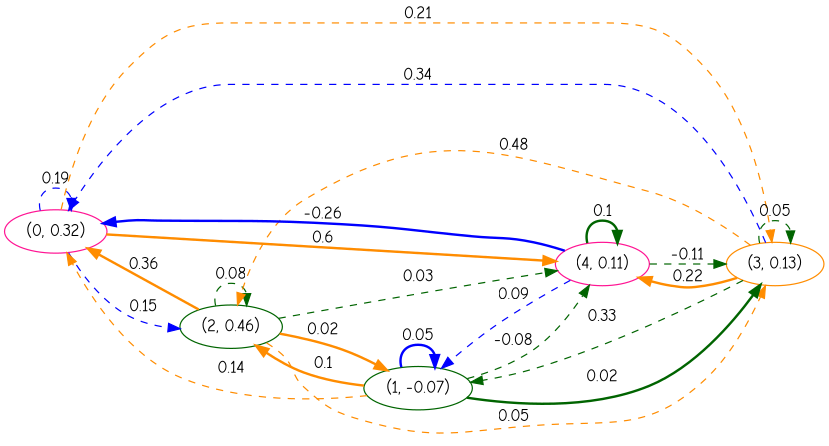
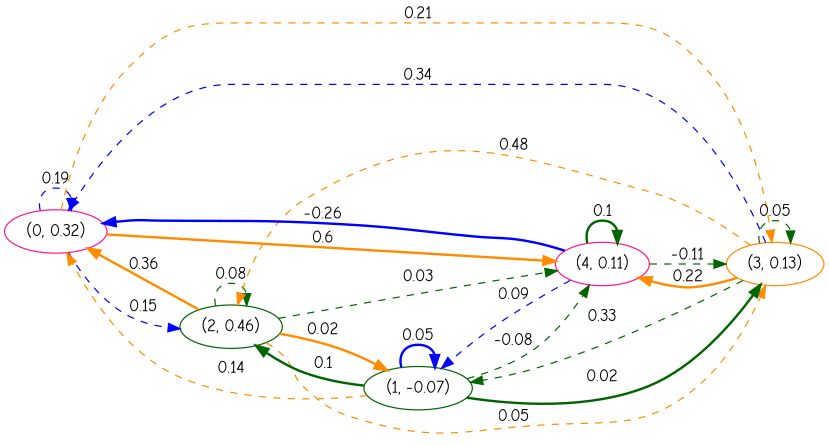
  digraph {
    fontname="Comic Neue"
    rankdir=LR
    node [color=deeppink fontname="Comic Neue"]
    edge [color=darkgreen fontname="Comic Neue" style=dashed]
    n1 [label="(0, 0.32)"]
    n2 [color=darkgreen label="(2, 0.46)"]
    n3 [color=darkorange label="(3, 0.13)"]
    n4 [label="(4, 0.11)"]
    n5 [color=darkgreen label="(1, -0.07)"]
    n1 -> n1 [color=blue label=0.19]
    n1 -> n2 [color=blue label=0.15]
    n1 -> n3 [color=darkorange label=0.21]
    n1 -> n4 [color=darkorange label=0.6 style=bold]
    n2 -> n1 [color=darkorange label=0.36 style=bold]
    n2 -> n2 [label=0.08]
    n2 -> n3 [color=darkorange label=0.05]
    n2 -> n4 [label=0.03]
    n2 -> n5 [color=darkorange label=0.02 style=bold]
    n3 -> n1 [color=blue label=0.34]
    n3 -> n2 [color=darkorange label=0.48]
    n3 -> n3 [label=0.05]
    n3 -> n4 [color=darkorange label=0.22 style=bold]
    n3 -> n5 [label=0.33]
    n4 -> n1 [color=blue label=-0.26 style=bold]
    n4 -> n3 [label=-0.11]
    n4 -> n4 [label=0.1 style=bold]
    n4 -> n5 [color=blue label=0.09]
    n5 -> n1 [color=darkorange label=0.14]
-   n5 -> n2 [color=darkorange label=0.1 style=bold]
+   n5 -> n2 [label=0.1 style=bold]
    n5 -> n3 [label=0.02 style=bold]
    n5 -> n4 [label=-0.08]
    n5 -> n5 [color=blue label=0.05 style=bold]
  }
